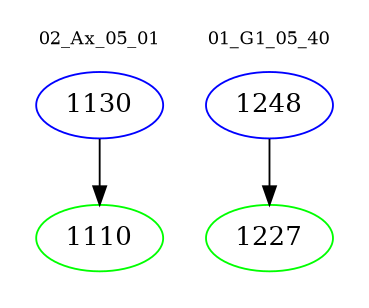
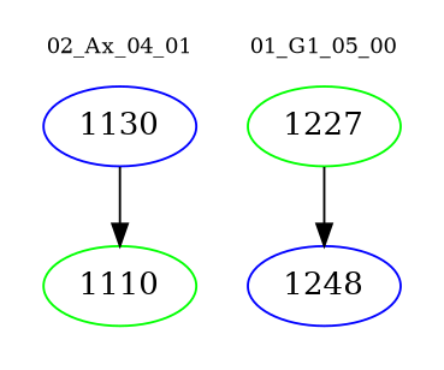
  digraph {
    node [color=blue]
    edge [color=black]
    n1 [label=1130]
    n2 [color=green label=1110]
    n3 [label=1248]
    n4 [color=green label=1227]
    subgraph cluster_1 {
      color=white
      fontsize=10
-     label="02_Ax_05_01"
+     label="02_Ax_04_01"
      n1
      n2
    }
    subgraph cluster_2 {
      color=white
      fontsize=10
-     label="01_G1_05_40"
+     label="01_G1_05_00"
      n3
      n4
    }
    n1 -> n2
-   n3 -> n4
+   n4 -> n3
  }
